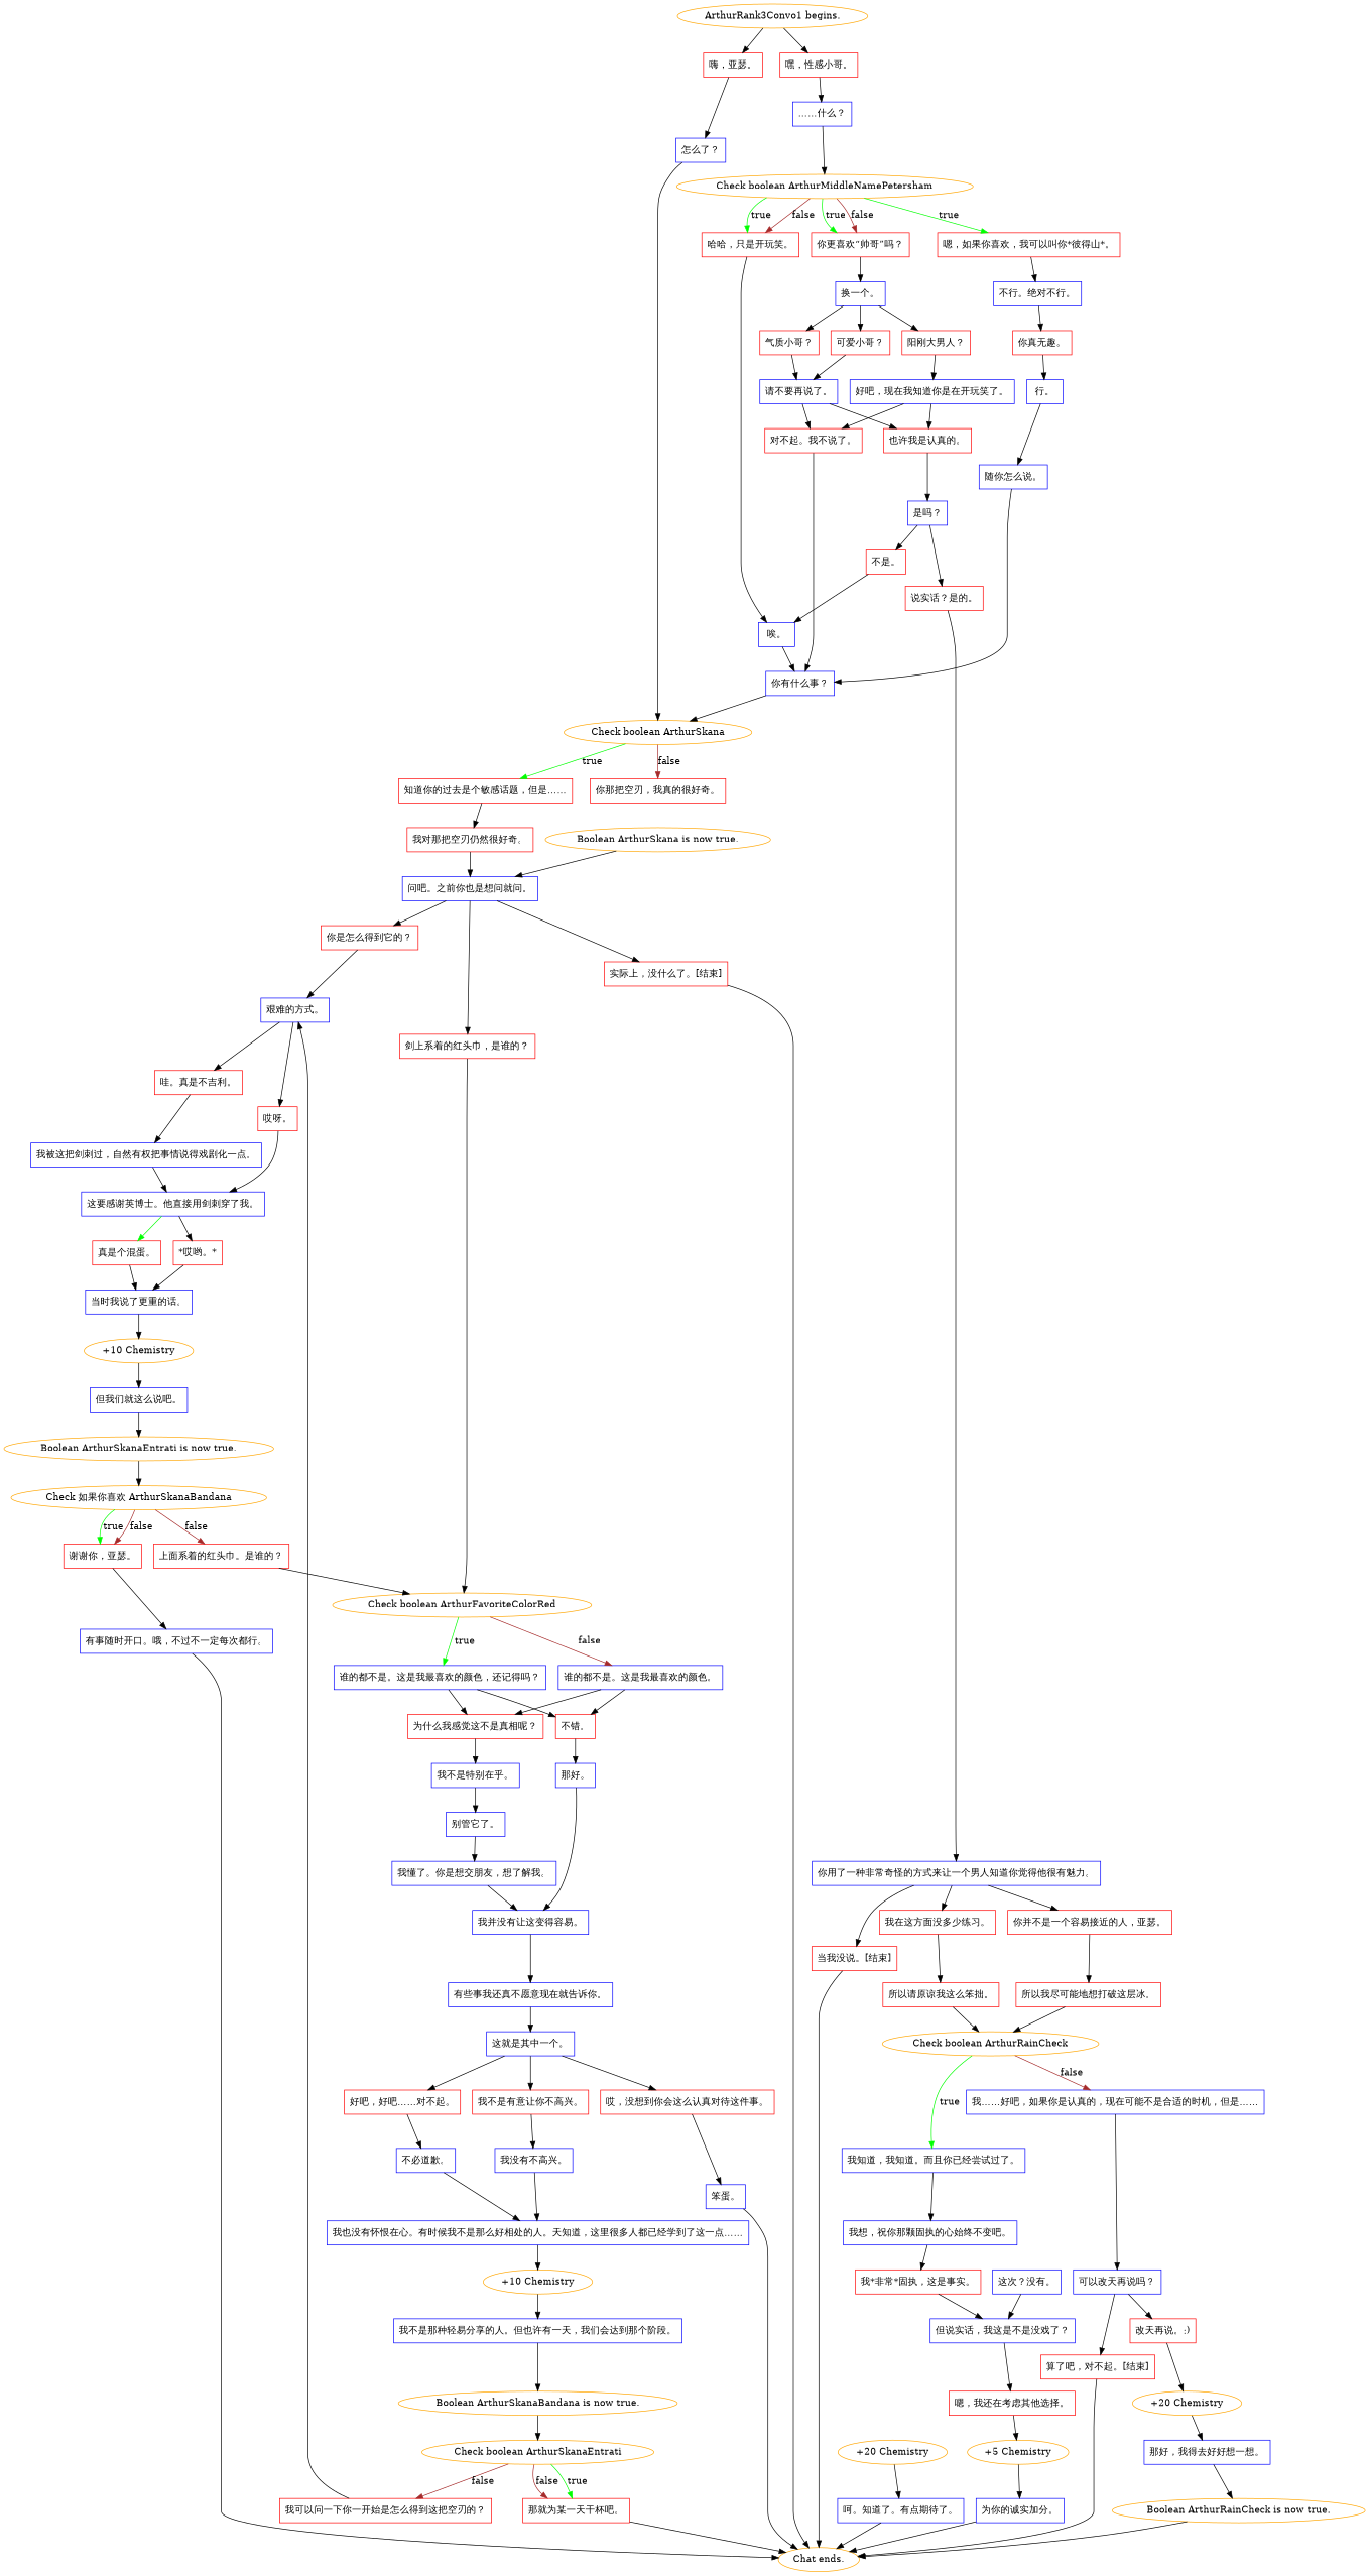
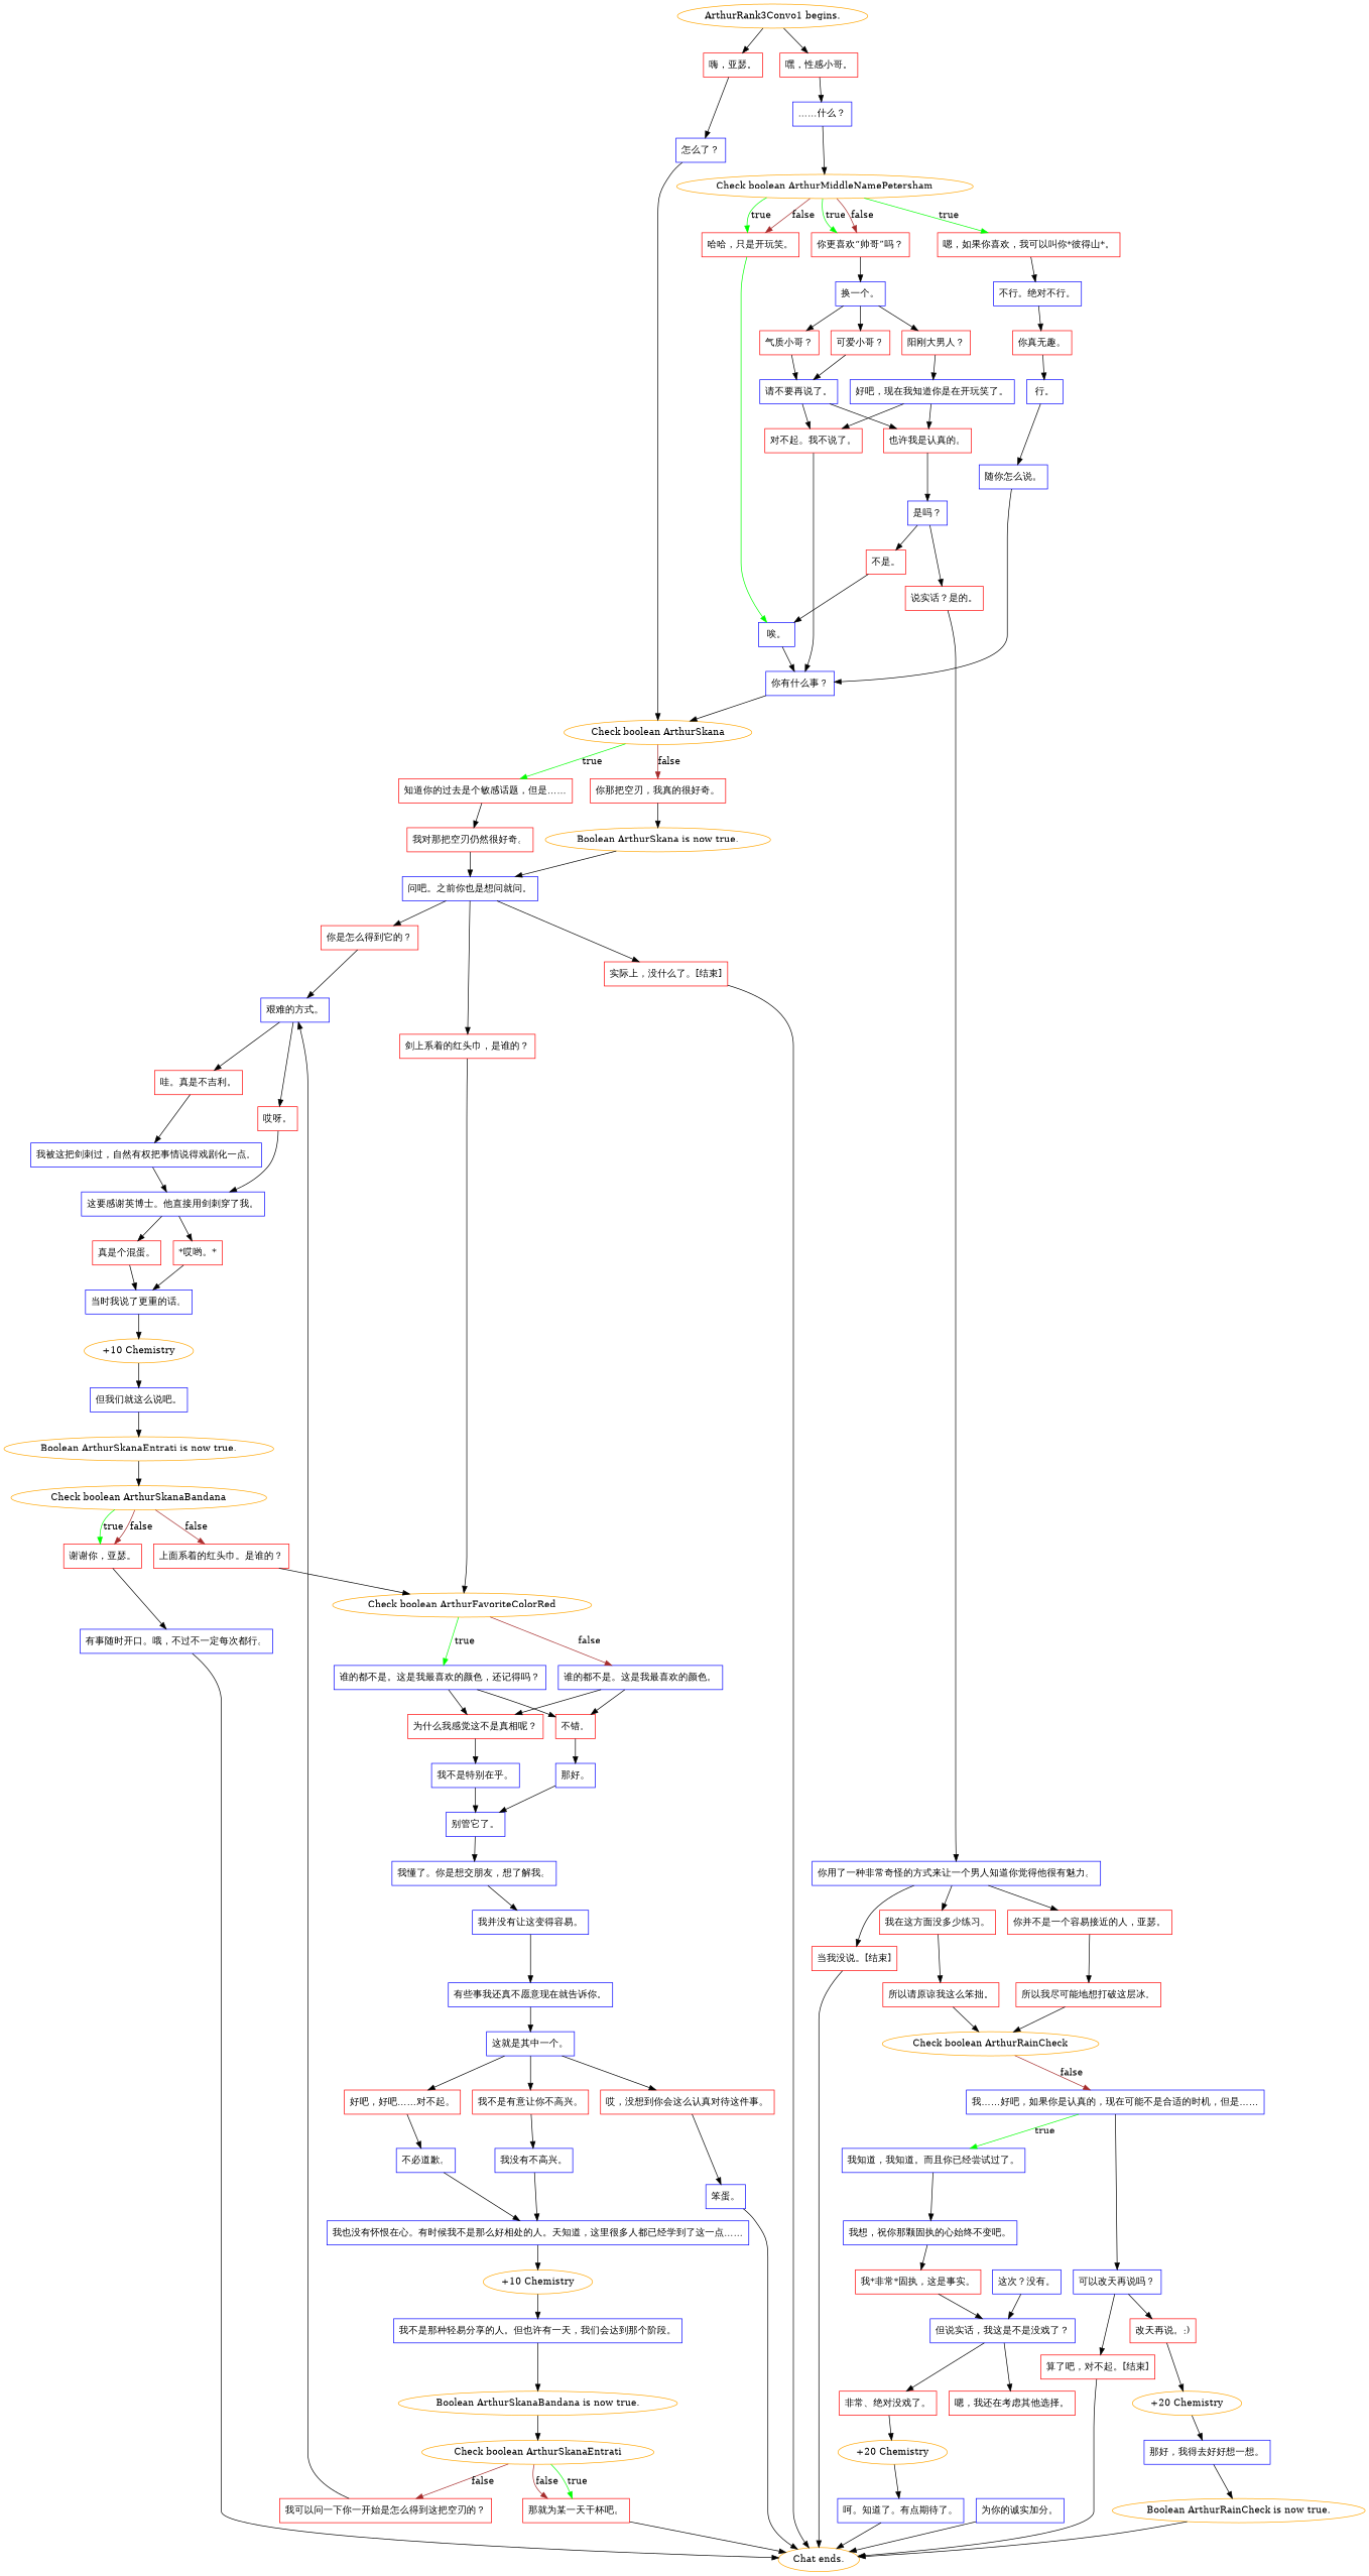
  digraph {
    node [color=red shape=box]
    "ArthurRank3Convo1 begins." [color=orange shape=""]
    n2 [label="嗨，亚瑟。"]
    n3 [label="嘿，性感小哥。"]
    n4 [color=blue label="怎么了？"]
    n5 [color=blue label="……什么？"]
    n6 [color=orange label="Check boolean ArthurSkana" shape=""]
    n7 [color=orange label="Check boolean ArthurMiddleNamePetersham" shape=""]
    n8 [label="知道你的过去是个敏感话题，但是……"]
    n9 [label="你那把空刃，我真的很好奇。"]
    n10 [label="嗯，如果你喜欢，我可以叫你*彼得山*。"]
    n11 [label="你更喜欢“帅哥”吗？"]
    n12 [label="哈哈，只是开玩笑。"]
    n13 [label="我对那把空刃仍然很好奇。"]
    n14 [color=orange label="Boolean ArthurSkana is now true." shape=""]
    n15 [color=blue label="不行。绝对不行。"]
    n16 [color=blue label="换一个。"]
    n17 [color=blue label="唉。"]
    n18 [color=blue label="问吧。之前你也是想问就问。"]
    n19 [label="你真无趣。"]
    n20 [label="可爱小哥？"]
    n21 [label="气质小哥？"]
    n22 [label="阳刚大男人？"]
    n23 [color=blue label="你有什么事？"]
    n24 [label="你是怎么得到它的？"]
    n25 [label="剑上系着的红头巾，是谁的？"]
    n26 [label="实际上，没什么了。[结束]"]
    n27 [color=blue label="行。"]
    n28 [color=blue label="请不要再说了。"]
    n29 [color=blue label="好吧，现在我知道你是在开玩笑了。"]
    n30 [color=blue label="艰难的方式。"]
    n31 [color=orange label="Check boolean ArthurFavoriteColorRed" shape=""]
    "Chat ends." [color=orange shape=""]
    n33 [color=blue label="随你怎么说。"]
    n34 [label="对不起。我不说了。"]
    n35 [label="也许我是认真的。"]
    n36 [label="哎呀。"]
    n37 [label="哇。真是不吉利。"]
    n38 [color=blue label="谁的都不是。这是我最喜欢的颜色，还记得吗？"]
    n39 [color=blue label="谁的都不是。这是我最喜欢的颜色。"]
    n40 [color=blue label="是吗？"]
    n41 [color=blue label="这要感谢英博士。他直接用剑刺穿了我。"]
    n42 [color=blue label="我被这把剑刺过，自然有权把事情说得戏剧化一点。"]
    n43 [label="为什么我感觉这不是真相呢？"]
    n44 [label="不错。"]
    n45 [label="不是。"]
    n46 [label="说实话？是的。"]
    n47 [label="*哎哟。*"]
    n48 [label="真是个混蛋。"]
    n49 [color=blue label="我不是特别在乎。"]
    n50 [color=blue label="那好。"]
    n51 [color=blue label="你用了一种非常奇怪的方式来让一个男人知道你觉得他很有魅力。"]
    n52 [color=blue label="当时我说了更重的话。"]
    n53 [color=blue label="别管它了。"]
    n54 [label="你并不是一个容易接近的人，亚瑟。"]
    n55 [label="我在这方面没多少练习。"]
    n56 [label="当我没说。[结束]"]
    n57 [color=orange label="+10 Chemistry" shape=""]
    n58 [color=blue label="我懂了。你是想交朋友，想了解我。"]
    n59 [label="所以我尽可能地想打破这层冰。"]
    n60 [label="所以请原谅我这么笨拙。"]
    n61 [color=blue label="但我们就这么说吧。"]
    n62 [color=blue label="我并没有让这变得容易。"]
    n63 [color=orange label="Check boolean ArthurRainCheck" shape=""]
    n64 [color=orange label="Boolean ArthurSkanaEntrati is now true." shape=""]
    n65 [color=blue label="有些事我还真不愿意现在就告诉你。"]
    n66 [color=blue label="我知道，我知道。而且你已经尝试过了。"]
    n67 [color=blue label="我……好吧，如果你是认真的，现在可能不是合适的时机，但是……"]
-   n68 [color=orange label="Check 如果你喜欢 ArthurSkanaBandana" shape=""]
+   n68 [color=orange label="Check boolean ArthurSkanaBandana" shape=""]
    n69 [color=blue label="这就是其中一个。"]
    n70 [color=blue label="我想，祝你那颗固执的心始终不变吧。"]
    n71 [color=blue label="可以改天再说吗？"]
    n72 [label="谢谢你，亚瑟。"]
    n73 [label="上面系着的红头巾。是谁的？"]
    n74 [label="我不是有意让你不高兴。"]
    n75 [label="好吧，好吧……对不起。"]
    n76 [label="哎，没想到你会这么认真对待这件事。"]
    n77 [label="我*非常*固执，这是事实。"]
    n78 [label="改天再说。:)"]
    n79 [label="算了吧，对不起。[结束]"]
    n80 [color=blue label="有事随时开口。哦，不过不一定每次都行。"]
    n81 [color=blue label="我没有不高兴。"]
    n82 [color=blue label="不必道歉。"]
    n83 [color=blue label="笨蛋。"]
    n84 [color=blue label="但说实话，我这是不是没戏了？"]
    n85 [color=orange label="+20 Chemistry" shape=""]
    n86 [color=blue label="我也没有怀恨在心。有时候我不是那么好相处的人。天知道，这里很多人都已经学到了这一点……"]
+   n87 [label="非常、绝对没戏了。"]
    n88 [label="嗯，我还在考虑其他选择。"]
    n89 [color=blue label="这次？没有。"]
    n90 [color=blue label="那好，我得去好好想一想。"]
    n91 [color=orange label="+10 Chemistry" shape=""]
    n92 [color=orange label="+20 Chemistry" shape=""]
-   n93 [color=orange label="+5 Chemistry" shape=""]
    n94 [color=orange label="Boolean ArthurRainCheck is now true." shape=""]
    n95 [color=blue label="我不是那种轻易分享的人。但也许有一天，我们会达到那个阶段。"]
    n96 [color=blue label="呵。知道了。有点期待了。"]
    n97 [color=blue label="为你的诚实加分。"]
    n98 [color=orange label="Boolean ArthurSkanaBandana is now true." shape=""]
    n99 [color=orange label="Check boolean ArthurSkanaEntrati" shape=""]
    n100 [label="那就为某一天干杯吧。"]
    n101 [label="我可以问一下你一开始是怎么得到这把空刃的？"]
    "ArthurRank3Convo1 begins." -> n2
    "ArthurRank3Convo1 begins." -> n3
    n2 -> n4
    n3 -> n5
    n4 -> n6
    n5 -> n7
    n6 -> n8 [color=green label=true]
    n6 -> n9 [color=brown label=false]
    n7 -> n10 [color=green label=true]
    n7 -> n11 [color=green label=true]
    n7 -> n11 [color=brown label=false]
    n7 -> n12 [color=green label=true]
    n7 -> n12 [color=brown label=false]
    n8 -> n13
+   n9 -> n14
    n10 -> n15
    n11 -> n16
-   n12 -> n17
+   n12 -> n17 [color=green]
    n13 -> n18
    n14 -> n18
    n15 -> n19
    n16 -> n20
    n16 -> n21
    n16 -> n22
    n17 -> n23
    n18 -> n24
    n18 -> n25
    n18 -> n26
    n19 -> n27
    n20 -> n28
    n21 -> n28
    n22 -> n29
    n23 -> n6
    n24 -> n30
    n25 -> n31
    n26 -> "Chat ends."
    n27 -> n33
    n28 -> n34
    n28 -> n35
    n29 -> n34
    n29 -> n35
    n30 -> n36
    n30 -> n37
    n31 -> n38 [color=green label=true]
    n31 -> n39 [color=brown label=false]
    n33 -> n23
    n34 -> n23
    n35 -> n40
    n36 -> n41
    n37 -> n42
    n38 -> n43
    n38 -> n44
    n39 -> n43
    n39 -> n44
    n40 -> n45
    n40 -> n46
    n41 -> n47
-   n41 -> n48 [color=green]
+   n41 -> n48
    n42 -> n41
    n43 -> n49
    n44 -> n50
    n45 -> n17
    n46 -> n51
    n47 -> n52
    n48 -> n52
    n49 -> n53
-   n50 -> n62
+   n50 -> n53
    n51 -> n54
    n51 -> n55
    n51 -> n56
    n52 -> n57
    n53 -> n58
    n54 -> n59
    n55 -> n60
    n56 -> "Chat ends."
    n57 -> n61
    n58 -> n62
    n59 -> n63
    n60 -> n63
    n61 -> n64
    n62 -> n65
-   n63 -> n66 [color=green label=true]
+   n67 -> n66 [color=green label=true]
    n63 -> n67 [color=brown label=false]
    n64 -> n68
    n65 -> n69
    n66 -> n70
    n67 -> n71
    n68 -> n72 [color=green label=true]
    n68 -> n72 [color=brown label=false]
    n68 -> n73 [color=brown label=false]
    n69 -> n74
    n69 -> n75
    n69 -> n76
    n70 -> n77
    n71 -> n78
    n71 -> n79
    n72 -> n80
    n73 -> n31
    n74 -> n81
    n75 -> n82
    n76 -> n83
    n77 -> n84
    n78 -> n85
    n79 -> "Chat ends."
    n80 -> "Chat ends."
    n81 -> n86
    n82 -> n86
    n83 -> "Chat ends."
+   n84 -> n87
    n84 -> n88
    n85 -> n90
    n86 -> n91
-   n88 -> n93
+   n87 -> n92
    n89 -> n84
    n90 -> n94
    n91 -> n95
    n92 -> n96
-   n93 -> n97
    n94 -> "Chat ends."
    n95 -> n98
    n96 -> "Chat ends."
    n97 -> "Chat ends."
    n98 -> n99
    n99 -> n100 [color=green label=true]
    n99 -> n100 [color=brown label=false]
    n99 -> n101 [color=brown label=false]
    n100 -> "Chat ends."
    n101 -> n30
  }
